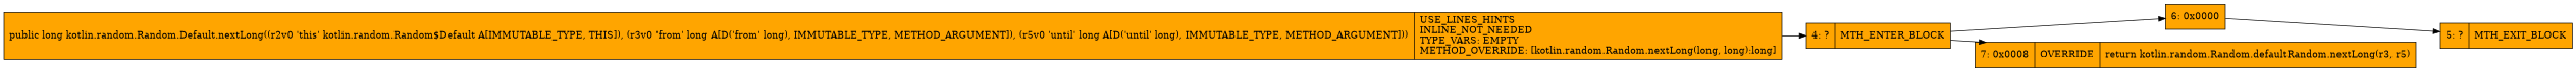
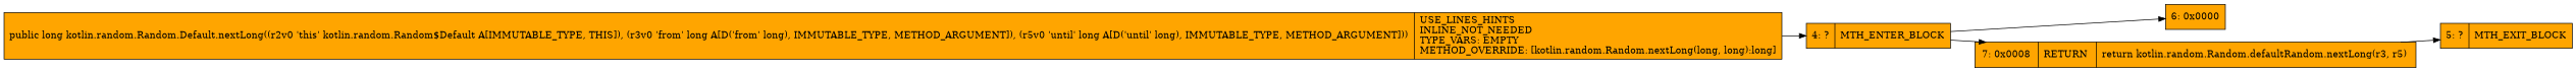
  digraph {
    rankdir=LR
    node [fillcolor=orange shape=record style=filled]
    n1 [label="{4\:\ ?|MTH_ENTER_BLOCK\l}"]
    n2 [label="{6\:\ 0x0000}"]
-   n3 [label="{7\:\ 0x0008|OVERRIDE\l|return kotlin.random.Random.defaultRandom.nextLong(r3, r5)\l}"]
+   n3 [label="{7\:\ 0x0008|RETURN\l|return kotlin.random.Random.defaultRandom.nextLong(r3, r5)\l}"]
    n4 [label="{5\:\ ?|MTH_EXIT_BLOCK\l}"]
    n5 [label="{public long kotlin.random.Random.Default.nextLong((r2v0 'this' kotlin.random.Random$Default A[IMMUTABLE_TYPE, THIS]), (r3v0 'from' long A[D('from' long), IMMUTABLE_TYPE, METHOD_ARGUMENT]), (r5v0 'until' long A[D('until' long), IMMUTABLE_TYPE, METHOD_ARGUMENT]))  | USE_LINES_HINTS\lINLINE_NOT_NEEDED\lTYPE_VARS: EMPTY\lMETHOD_OVERRIDE: [kotlin.random.Random.nextLong(long, long):long]\l}"]
    n1 -> n2
    n1 -> n3
-   n2 -> n4
+   n3 -> n4
    n5 -> n1
  }
